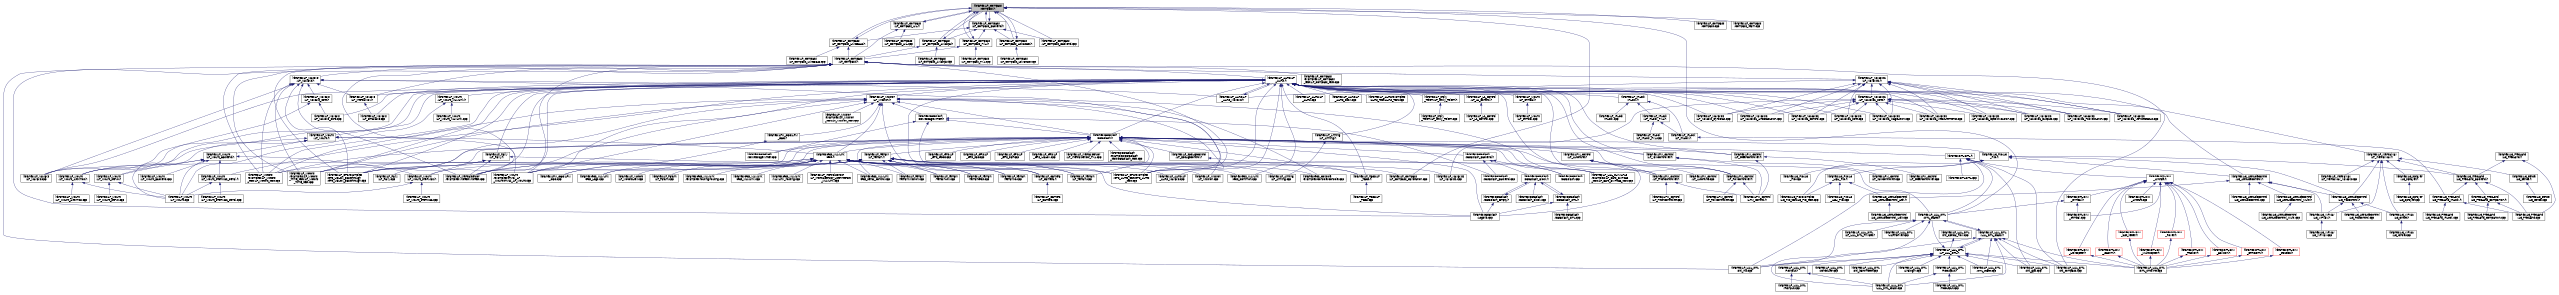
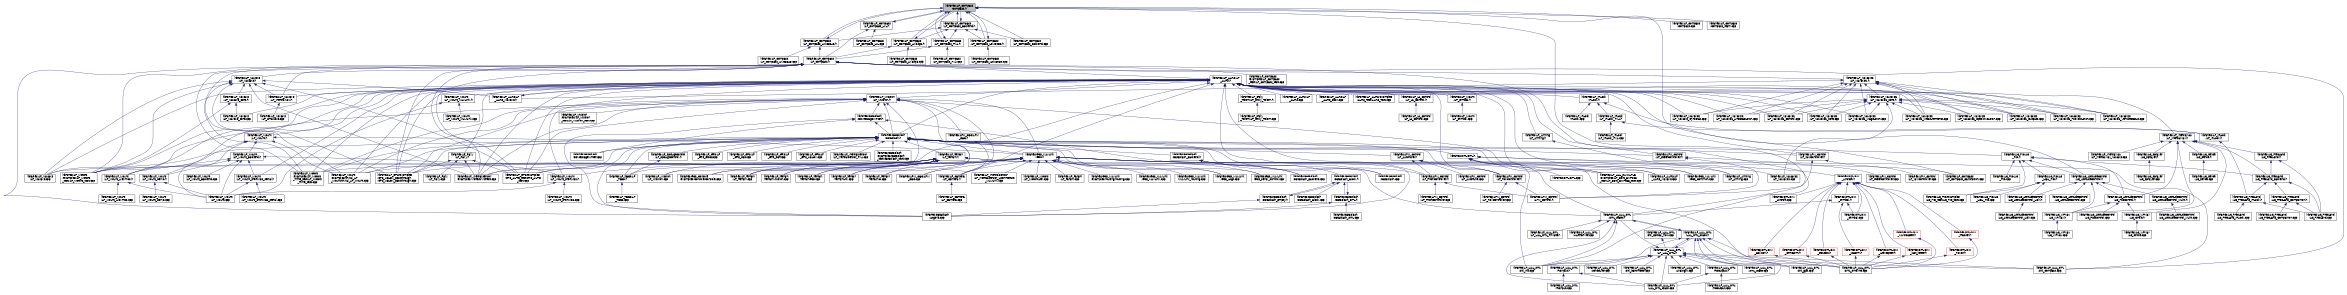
  digraph {
    node [color=black fillcolor=white fontname=Helvetica fontsize=10 shape=record style=filled]
    edge [color=midnightblue dir=back fontname=Helvetica fontsize=10 labelfontname=Helvetica labelfontsize=10 style=solid]
    n1 [fillcolor=grey75 fontcolor=black height=0.2 label="libraries/AP_Compass\l/Compass.h" width=0.4]
    n2 [height=0.2 label="libraries/AP_Compass\l/AP_Compass_HMC5843.h" width=0.4]
    n3 [height=0.2 label="libraries/AP_HAL_SITL\l/SITL_State.h" width=0.4]
    n4 [height=0.2 label="libraries/AP_Compass\l/AP_Compass_Calibration.cpp" width=0.4]
    n5 [height=0.2 label="libraries/AP_Compass\l/AP_Compass_Backend.h" width=0.4]
    n6 [height=0.2 label="libraries/AP_Compass\l/AP_Compass_AK8963.h" width=0.4]
    n7 [height=0.2 label="libraries/AP_Compass\l/AP_Compass_PX4.h" width=0.4]
    n8 [height=0.2 label="libraries/AP_Compass\l/AP_Compass_LSM303D.h" width=0.4]
    n9 [height=0.2 label="libraries/AP_Compass\l/AP_Compass_Backend.cpp" width=0.4]
    n10 [height=0.2 label="libraries/AP_Compass\l/AP_Compass_HIL.h" width=0.4]
    n11 [height=0.2 label="libraries/AP_Compass\l/Compass.cpp" width=0.4]
    n12 [height=0.2 label="libraries/AP_Compass\l/Compass_learn.cpp" width=0.4]
    n13 [height=0.2 label="libraries/AP_Compass\l/AP_Compass.h" width=0.4]
    n14 [height=0.2 label="libraries/AP_Compass\l/AP_Compass_HMC5843.cpp" width=0.4]
    n15 [height=0.2 label="libraries/AP_HAL_SITL\l/sitl_ins.cpp" width=0.4]
    n16 [height=0.2 label="libraries/AP_HAL_SITL\l/HAL_SITL_Class.h" width=0.4]
    n17 [height=0.2 label="libraries/AP_HAL_SITL\l/HAL_SITL_Class.cpp" width=0.4]
    n18 [height=0.2 label="libraries/AP_HAL_SITL\l/AP_HAL_SITL_Private.h" width=0.4]
    n19 [height=0.2 label="libraries/AP_HAL_SITL\l/UARTDriver.cpp" width=0.4]
    n20 [height=0.2 label="libraries/AP_Compass\l/AP_Compass_AK8963.cpp" width=0.4]
    n21 [height=0.2 label="libraries/AP_Compass\l/AP_Compass_PX4.cpp" width=0.4]
    n22 [height=0.2 label="libraries/AP_Compass\l/AP_Compass_LSM303D.cpp" width=0.4]
    n23 [height=0.2 label="libraries/AP_Compass\l/AP_Compass_HIL.cpp" width=0.4]
    n24 [height=0.2 label="libraries/AP_AHRS/AP\l_AHRS.h" width=0.4]
    n25 [height=0.2 label="libraries/AP_GPS/examples\l/GPS_AUTO_test/GPS_AUTO\l_test.cpp" width=0.4]
    n26 [height=0.2 label="libraries/AP_GPS/examples\l/GPS_UBLOX_passthrough\l/GPS_UBLOX_passthrough.cpp" width=0.4]
    n27 [height=0.2 label="libraries/AP_InertialSensor\l/examples/VibTest/VibTest.cpp" width=0.4]
    n28 [height=0.2 label="libraries/AP_Motors\l/examples/AP_Motors\l_test/AP_Motors_test.cpp" width=0.4]
    n29 [height=0.2 label="libraries/AP_Motors\l/examples/AP_Motors\l_Time_test/AP_Motors\l_Time_test.cpp" width=0.4]
    n30 [height=0.2 label="libraries/AP_Mount\l/examples/trivial_AP\l_Mount/trivial_AP_Mount.cpp" width=0.4]
    n31 [height=0.2 label="libraries/AP_HAL_SITL\l/sitl_compass.cpp" width=0.4]
    n32 [height=0.2 label="libraries/DataFlash\l/LogFile.cpp" width=0.4]
    n33 [height=0.2 label="libraries/AP_NavEKF\l/AP_InertialNav.h" width=0.4]
    n34 [height=0.2 label="libraries/AP_Compass\l/examples/AP_Compass\l_test/AP_Compass_test.cpp" width=0.4]
    n35 [height=0.2 label="libraries/AP_NavEKF\l/AP_NavEKF.h" width=0.4]
    n36 [height=0.2 label="libraries/AP_NavEKF2\l/AP_NavEKF2.h" width=0.4]
    n37 [height=0.2 label="libraries/AC_AttitudeControl\l/AC_AttitudeControl.h" width=0.4]
    n38 [height=0.2 label="libraries/AP_AHRS/AP\l_AHRS.cpp" width=0.4]
    n39 [height=0.2 label="libraries/AP_AHRS/AP\l_AHRS_NavEKF.h" width=0.4]
    n40 [height=0.2 label="libraries/AP_AHRS/AP\l_AHRS_DCM.cpp" width=0.4]
    n41 [height=0.2 label="libraries/AP_AHRS/AP\l_AHRS_NavEKF.cpp" width=0.4]
    n42 [height=0.2 label="libraries/AP_AHRS/examples\l/AHRS_Test/AHRS_Test.cpp" width=0.4]
    n43 [height=0.2 label="libraries/AP_Arming\l/AP_Arming.h" width=0.4]
    n44 [height=0.2 label="libraries/AP_Camera\l/AP_Camera.h" width=0.4]
    n45 [height=0.2 label="libraries/AP_Frsky\l_Telem/AP_Frsky_Telem.h" width=0.4]
    n46 [height=0.2 label="libraries/AP_InertialNav\l/AP_InertialNav.h" width=0.4]
    n47 [height=0.2 label="libraries/AP_IRLock\l/IRLock.h" width=0.4]
    n48 [height=0.2 label="libraries/AP_L1_Control\l/AP_L1_Control.h" width=0.4]
    n49 [height=0.2 label="libraries/AP_Mission\l/AP_Mission.h" width=0.4]
    n50 [height=0.2 label="libraries/DataFlash\l/DataFlash.h" width=0.4]
    n51 [height=0.2 label="libraries/AP_TECS/AP\l_TECS.h" width=0.4]
    n52 [height=0.2 label="libraries/APM_Control\l/AP_PitchController.h" width=0.4]
    n53 [height=0.2 label="libraries/APM_Control\l/AP_RollController.h" width=0.4]
    n54 [height=0.2 label="libraries/APM_Control\l/AP_SteerController.h" width=0.4]
    n55 [height=0.2 label="libraries/APM_Control\l/AP_YawController.h" width=0.4]
    n56 [height=0.2 label="libraries/AP_Mount\l/AP_Mount_SToRM32.h" width=0.4]
    n57 [height=0.2 label="libraries/AP_NavEKF\l/AP_NavEKF.cpp" width=0.4]
    n58 [height=0.2 label="libraries/GCS_MAVLink\l/GCS_Common.cpp" width=0.4]
    n59 [height=0.2 label="libraries/AP_Mount\l/AP_Gimbal.h" width=0.4]
    n60 [height=0.2 label="libraries/AP_Mount\l/AP_Mount.h" width=0.4]
    n61 [height=0.2 label="libraries/AP_Mount\l/AP_Mount_Servo.h" width=0.4]
    n62 [height=0.2 label="libraries/AP_Mount\l/AP_Mount_Alexmos.h" width=0.4]
    n63 [height=0.2 label="libraries/AP_Mount\l/AP_Mount_SToRM32_serial.h" width=0.4]
    n64 [height=0.2 label="libraries/AP_Mount\l/AP_Mount_MAVLink.h" width=0.4]
    n65 [height=0.2 label="libraries/AP_NavEKF\l/AP_NavEKF_core.cpp" width=0.4]
    n66 [height=0.2 label="libraries/AP_NavEKF\l/AP_SmallEKF.cpp" width=0.4]
    n67 [height=0.2 label="libraries/AP_NavEKF2\l/AP_NavEKF2_AirDataFusion.cpp" width=0.4]
    n68 [height=0.2 label="libraries/AP_NavEKF2\l/AP_NavEKF2_Control.cpp" width=0.4]
    n69 [height=0.2 label="libraries/AP_NavEKF2\l/AP_NavEKF2_core.cpp" width=0.4]
    n70 [height=0.2 label="libraries/AP_NavEKF2\l/AP_NavEKF2_MagFusion.cpp" width=0.4]
    n71 [height=0.2 label="libraries/AP_NavEKF2\l/AP_NavEKF2_Measurements.cpp" width=0.4]
    n72 [height=0.2 label="libraries/AP_NavEKF2\l/AP_NavEKF2_OptFlowFusion.cpp" width=0.4]
    n73 [height=0.2 label="libraries/AP_NavEKF2\l/AP_NavEKF2_Outputs.cpp" width=0.4]
    n74 [height=0.2 label="libraries/AP_NavEKF2\l/AP_NavEKF2_PosVelFusion.cpp" width=0.4]
    n75 [height=0.2 label="libraries/AP_NavEKF2\l/AP_NavEKF2_VehicleStatus.cpp" width=0.4]
    n76 [height=0.2 label="libraries/AP_NavEKF2\l/AP_NavEKF_GyroBias.cpp" width=0.4]
    n77 [height=0.2 label="libraries/AP_Rally\l/AP_Rally.h" width=0.4]
    n78 [height=0.2 label="libraries/AP_NavEKF\l/AP_NavEKF_core.h" width=0.4]
    n79 [height=0.2 label="libraries/AP_NavEKF2\l/AP_NavEKF2_core.h" width=0.4]
    n80 [height=0.2 label="libraries/AC_AttitudeControl\l/AC_AttitudeControl.cpp" width=0.4]
    n81 [height=0.2 label="libraries/AC_AttitudeControl\l/AC_AttitudeControl_Heli.h" width=0.4]
    n82 [height=0.2 label="libraries/AC_AttitudeControl\l/AC_AttitudeControl_Multi.h" width=0.4]
    n83 [height=0.2 label="libraries/AC_AttitudeControl\l/AC_PosControl.h" width=0.4]
    n84 [height=0.2 label="libraries/AC_WPNav\l/AC_WPNav.h" width=0.4]
    n85 [height=0.2 label="libraries/AP_Arming\l/AP_Arming.cpp" width=0.4]
    n86 [height=0.2 label="libraries/AP_Camera\l/AP_Camera.cpp" width=0.4]
    n87 [height=0.2 label="libraries/AP_Frsky\l_Telem/AP_Frsky_Telem.cpp" width=0.4]
    n88 [height=0.2 label="libraries/AC_WPNav\l/AC_Circle.h" width=0.4]
    n89 [height=0.2 label="libraries/AC_Fence\l/AC_Fence.h" width=0.4]
    n90 [height=0.2 label="libraries/AC_PrecLand\l/AC_PrecLand.h" width=0.4]
    n91 [height=0.2 label="libraries/AC_PrecLand\l/AC_PrecLand_Backend.h" width=0.4]
    n92 [height=0.2 label="libraries/AC_Sprayer\l/AC_Sprayer.h" width=0.4]
    n93 [height=0.2 label="libraries/AP_InertialNav\l/AP_InertialNav_NavEKF.cpp" width=0.4]
    n94 [height=0.2 label="libraries/AP_IRLock\l/AP_IRLock.h" width=0.4]
    n95 [height=0.2 label="libraries/AP_IRLock\l/AP_IRLock_PX4.h" width=0.4]
    n96 [height=0.2 label="libraries/AP_IRLock\l/IRLock.cpp" width=0.4]
    n97 [height=0.2 label="libraries/AP_L1_Control\l/AP_L1_Control.cpp" width=0.4]
    n98 [height=0.2 label="libraries/AP_HAL_FLYMAPLE\l/examples/AP_Baro_BMP085\l_test/AP_Baro_BMP085_test.cpp" width=0.4]
    n99 [height=0.2 label="libraries/AP_Mission\l/AP_Mission.cpp" width=0.4]
    n100 [height=0.2 label="libraries/AP_Mission\l/examples/AP_Mission\l_test/AP_Mission_test.cpp" width=0.4]
    n101 [height=0.2 label="libraries/APM_OBC/APM\l_OBC.h" width=0.4]
    n102 [height=0.2 label="libraries/GCS_Console\l/examples/Console/Console.cpp" width=0.4]
    n103 [height=0.2 label="libraries/GCS_MAVLink\l/GCS.h" width=0.4]
    n104 [height=0.2 label="libraries/DataFlash\l/DFMessageWriter.h" width=0.4]
    n105 [height=0.2 label="libraries/AC_PID/AC\l_PID.h" width=0.4]
    n106 [height=0.2 label="libraries/AP_GPS/AP\l_GPS_GSOF.cpp" width=0.4]
    n107 [height=0.2 label="libraries/AP_GPS/AP\l_GPS_SBF.cpp" width=0.4]
    n108 [height=0.2 label="libraries/AP_GPS/AP\l_GPS_SBP.cpp" width=0.4]
    n109 [height=0.2 label="libraries/AP_GPS/AP\l_GPS_UBLOX.cpp" width=0.4]
    n110 [height=0.2 label="libraries/AP_InertialSensor\l/AP_InertialSensor_PX4.cpp" width=0.4]
    n111 [height=0.2 label="libraries/AP_SpdHgtControl\l/AP_SpdHgtControl.h" width=0.4]
    n112 [height=0.2 label="libraries/AP_Terrain\l/AP_Terrain.cpp" width=0.4]
    n113 [height=0.2 label="libraries/AP_Terrain\l/AP_Terrain.h" width=0.4]
    n114 [height=0.2 label="libraries/APM_Control\l/AP_AutoTune.h" width=0.4]
    n115 [height=0.2 label="libraries/DataFlash\l/DataFlash.cpp" width=0.4]
    n116 [height=0.2 label="libraries/DataFlash\l/DataFlash_Backend.h" width=0.4]
    n117 [height=0.2 label="libraries/DataFlash\l/DFMessageWriter.cpp" width=0.4]
    n118 [height=0.2 label="libraries/DataFlash\l/examples/DataFlash\l_test/DataFlash_test.cpp" width=0.4]
    n119 [height=0.2 label="libraries/GCS_MAVLink\l/GCS_Logs.cpp" width=0.4]
    n120 [height=0.2 label="libraries/GCS_MAVLink\l/GCS_serial_control.cpp" width=0.4]
    n121 [height=0.2 label="libraries/SITL/SITL.h" width=0.4]
    n122 [height=0.2 label="libraries/AP_TECS/AP\l_TECS.cpp" width=0.4]
    n123 [height=0.2 label="libraries/APM_Control\l/AP_PitchController.cpp" width=0.4]
    n124 [height=0.2 label="libraries/APM_Control\l/APM_Control.h" width=0.4]
    n125 [height=0.2 label="libraries/APM_Control\l/AP_RollController.cpp" width=0.4]
    n126 [height=0.2 label="libraries/APM_Control\l/AP_SteerController.cpp" width=0.4]
    n127 [height=0.2 label="libraries/APM_Control\l/AP_YawController.cpp" width=0.4]
    n128 [height=0.2 label="libraries/AP_Mount\l/AP_Mount.cpp" width=0.4]
    n129 [height=0.2 label="libraries/AP_Mount\l/AP_Mount_SToRM32.cpp" width=0.4]
    n130 [height=0.2 label="libraries/AP_Mount\l/AP_Gimbal.cpp" width=0.4]
    n131 [height=0.2 label="libraries/AP_Mount\l/AP_Mount_Backend.h" width=0.4]
    n132 [height=0.2 label="libraries/AP_Mount\l/AP_Mount_Servo.cpp" width=0.4]
    n133 [height=0.2 label="libraries/AP_Mount\l/AP_Mount_Alexmos.cpp" width=0.4]
    n134 [height=0.2 label="libraries/AP_Mount\l/AP_Mount_SToRM32_serial.cpp" width=0.4]
    n135 [height=0.2 label="libraries/AP_Mount\l/AP_Mount_MAVLink.cpp" width=0.4]
    n136 [height=0.2 label="libraries/AP_Rally\l/AP_Rally.cpp" width=0.4]
    n137 [height=0.2 label="libraries/AC_AttitudeControl\l/AC_AttitudeControl_Heli.cpp" width=0.4]
    n138 [height=0.2 label="libraries/AC_AttitudeControl\l/AC_AttitudeControl_Multi.cpp" width=0.4]
    n139 [height=0.2 label="libraries/AC_AttitudeControl\l/AC_PosControl.cpp" width=0.4]
    n140 [height=0.2 label="libraries/AC_WPNav\l/AC_WPNav.cpp" width=0.4]
    n141 [height=0.2 label="libraries/AC_WPNav\l/AC_Circle.cpp" width=0.4]
    n142 [height=0.2 label="libraries/AC_Fence\l/AC_Fence.cpp" width=0.4]
    n143 [height=0.2 label="libraries/AC_PrecLand\l/AC_PrecLand.cpp" width=0.4]
    n144 [height=0.2 label="libraries/AC_PrecLand\l/AC_PrecLand_Companion.h" width=0.4]
    n145 [height=0.2 label="libraries/AC_PrecLand\l/AC_PrecLand_IRLock.h" width=0.4]
    n146 [height=0.2 label="libraries/AC_Sprayer\l/AC_Sprayer.cpp" width=0.4]
    n147 [height=0.2 label="libraries/AC_PrecLand\l/AC_PrecLand_Companion.cpp" width=0.4]
    n148 [height=0.2 label="libraries/AC_PrecLand\l/AC_PrecLand_IRLock.cpp" width=0.4]
    n149 [height=0.2 label="libraries/AP_IRLock\l/AP_IRLock_PX4.cpp" width=0.4]
    n150 [height=0.2 label="libraries/APM_OBC/APM\l_OBC.cpp" width=0.4]
    n151 [height=0.2 label="libraries/AP_Terrain\l/TerrainGCS.cpp" width=0.4]
    n152 [height=0.2 label="libraries/AP_Terrain\l/TerrainIO.cpp" width=0.4]
    n153 [height=0.2 label="libraries/AP_Terrain\l/TerrainMission.cpp" width=0.4]
    n154 [height=0.2 label="libraries/AP_Terrain\l/TerrainUtil.cpp" width=0.4]
    n155 [height=0.2 label="libraries/AP_InertialSensor\l/AP_InertialSensor_UserInteract\l_MAVLink.cpp" width=0.4]
    n156 [height=0.2 label="libraries/AP_Motors\l/AP_MotorsHeli.cpp" width=0.4]
    n157 [height=0.2 label="libraries/AP_NavEKF2\l/AP_NavEKF2.cpp" width=0.4]
    n158 [height=0.2 label="libraries/AP_Param\l/AP_Param.cpp" width=0.4]
    n159 [height=0.2 label="libraries/GCS_MAVLink\l/examples/routing/routing.cpp" width=0.4]
    n160 [height=0.2 label="libraries/GCS_MAVLink\l/GCS_MAVLink.cpp" width=0.4]
    n161 [height=0.2 label="libraries/GCS_MAVLink\l/MAVLink_routing.cpp" width=0.4]
    n162 [height=0.2 label="libraries/DataFlash\l/DataFlash_Backend.cpp" width=0.4]
    n163 [height=0.2 label="libraries/AC_PID/AC\l_HELI_PID.h" width=0.4]
    n164 [height=0.2 label="libraries/AC_PID/examples\l/AC_PID_test/AC_PID_test.cpp" width=0.4]
    n165 [height=0.2 label="libraries/AC_PID/AC\l_PID.cpp" width=0.4]
    n166 [height=0.2 label="libraries/APM_Control\l/AP_AutoTune.cpp" width=0.4]
    n167 [height=0.2 label="libraries/DataFlash\l/DataFlash_Block.h" width=0.4]
    n168 [height=0.2 label="libraries/AP_HAL_SITL\l/sitl_gps.cpp" width=0.4]
    n169 [height=0.2 label="libraries/SITL/SIM\l_Aircraft.h" width=0.4]
    n170 [height=0.2 label="libraries/SITL/SITL.cpp" width=0.4]
    n171 [height=0.2 label="libraries/AC_PID/AC\l_HELI_PID.cpp" width=0.4]
    n172 [height=0.2 label="libraries/AP_HAL_SITL\l/AP_HAL_SITL.h" width=0.4]
    n173 [height=0.2 label="libraries/AP_HAL_SITL\l/SITL_cmdline.cpp" width=0.4]
    n174 [height=0.2 label="libraries/AP_HAL_SITL\l/SITL_State.cpp" width=0.4]
    n175 [height=0.2 label="libraries/AP_HAL_SITL\l/AnalogIn.cpp" width=0.4]
    n176 [height=0.2 label="libraries/AP_HAL_SITL\l/RCInput.h" width=0.4]
    n177 [height=0.2 label="libraries/AP_HAL_SITL\l/RCOutput.h" width=0.4]
    n178 [height=0.2 label="libraries/AP_HAL_SITL\l/Scheduler.cpp" width=0.4]
    n179 [height=0.2 label="libraries/AP_HAL_SITL\l/sitl_barometer.cpp" width=0.4]
    n180 [height=0.2 label="libraries/AP_HAL_SITL\l/RCInput.cpp" width=0.4]
    n181 [height=0.2 label="libraries/AP_HAL_SITL\l/RCOutput.cpp" width=0.4]
    n182 [height=0.2 label="libraries/AP_HAL_SITL\l/sitl_optical_flow.cpp" width=0.4]
    n183 [height=0.2 label="libraries/DataFlash\l/DataFlash_Block.cpp" width=0.4]
    n184 [height=0.2 label="libraries/DataFlash\l/DataFlash_SITL.h" width=0.4]
    n185 [height=0.2 label="libraries/DataFlash\l/DataFlash_Empty.h" width=0.4]
    n186 [height=0.2 label="libraries/DataFlash\l/DataFlash_SITL.cpp" width=0.4]
    n187 [height=0.2 label="libraries/SITL/SIM\l_Aircraft.cpp" width=0.4]
    n188 [color=red height=0.2 label="libraries/SITL/SIM\l_Balloon.h" width=0.4]
    n189 [color=red height=0.2 label="libraries/SITL/SIM\l_CRRCSim.h" width=0.4]
    n190 [color=red height=0.2 label="libraries/SITL/SIM\l_Gazebo.h" width=0.4]
    n191 [height=0.2 label="libraries/SITL/SIM\l_Gimbal.h" width=0.4]
    n192 [height=0.2 label="libraries/SITL/SIM\l_Gimbal.cpp" width=0.4]
    n193 [color=red height=0.2 label="libraries/SITL/SIM\l_Helicopter.h" width=0.4]
    n194 [color=red height=0.2 label="libraries/SITL/SIM\l_JSBSim.h" width=0.4]
    n195 [color=red height=0.2 label="libraries/SITL/SIM\l_last_letter.h" width=0.4]
    n196 [color=red height=0.2 label="libraries/SITL/SIM\l_Multicopter.h" width=0.4]
    n197 [color=red height=0.2 label="libraries/SITL/SIM\l_Rover.h" width=0.4]
    n198 [color=red height=0.2 label="libraries/SITL/SIM\l_Tracker.h" width=0.4]
    n199 [height=0.2 label="libraries/AP_Mount\l/AP_Mount_Backend.cpp" width=0.4]
    n1 -> n2
    n1 -> n3
    n1 -> n4
    n1 -> n5
    n1 -> n6
    n1 -> n7
    n1 -> n8
    n1 -> n9
    n1 -> n10
    n1 -> n11
    n1 -> n12
    n2 -> n1
    n2 -> n13
    n2 -> n14
    n3 -> n15
    n3 -> n16
    n3 -> n17
    n3 -> n18
    n3 -> n19
    n5 -> n1
    n5 -> n2
    n5 -> n6
    n5 -> n7
    n5 -> n8
    n5 -> n9
    n6 -> n1
    n6 -> n13
    n6 -> n20
    n7 -> n1
    n7 -> n13
    n7 -> n21
    n8 -> n1
    n8 -> n22
    n10 -> n1
    n10 -> n13
    n10 -> n23
    n13 -> n15
    n13 -> n24
    n13 -> n25
    n13 -> n26
    n13 -> n27
    n13 -> n28
    n13 -> n29
    n13 -> n30
    n13 -> n31
    n13 -> n32
    n13 -> n33
    n13 -> n34
    n13 -> n35
    n13 -> n36
    n16 -> n3
    n16 -> n15
    n16 -> n17
    n16 -> n31
    n16 -> n168
    n16 -> n172
    n16 -> n173
    n16 -> n174
    n24 -> n25
    n24 -> n26
    n24 -> n27
    n24 -> n28
    n24 -> n29
    n24 -> n30
    n24 -> n32
    n24 -> n33
    n24 -> n37
    n24 -> n38
    n24 -> n39
    n24 -> n40
    n24 -> n41
    n24 -> n42
    n24 -> n43
    n24 -> n44
    n24 -> n45
    n24 -> n46
    n24 -> n47
    n24 -> n48
    n24 -> n49
    n24 -> n50
    n24 -> n51
    n24 -> n52
    n24 -> n53
    n24 -> n54
    n24 -> n55
    n24 -> n56
    n24 -> n57
    n24 -> n58
    n24 -> n59
    n24 -> n60
    n24 -> n61
    n24 -> n62
    n24 -> n63
    n24 -> n64
    n24 -> n65
    n24 -> n66
    n24 -> n67
    n24 -> n68
    n24 -> n69
    n24 -> n70
    n24 -> n71
    n24 -> n72
    n24 -> n73
    n24 -> n74
    n24 -> n75
    n24 -> n76
    n24 -> n77
    n33 -> n66
    n35 -> n25
    n35 -> n26
    n35 -> n27
    n35 -> n28
    n35 -> n29
    n35 -> n33
    n35 -> n39
    n35 -> n57
    n35 -> n78
    n36 -> n39
    n36 -> n67
    n36 -> n68
    n36 -> n69
    n36 -> n70
    n36 -> n71
    n36 -> n72
    n36 -> n73
    n36 -> n74
    n36 -> n75
    n36 -> n76
    n36 -> n79
    n37 -> n80
    n37 -> n81
    n37 -> n82
    n37 -> n83
    n37 -> n84
    n39 -> n24
    n43 -> n85
    n44 -> n86
    n45 -> n87
    n46 -> n83
    n46 -> n84
    n46 -> n88
    n46 -> n89
+   n46 -> n90
    n46 -> n91
    n46 -> n92
    n46 -> n93
    n47 -> n94
    n47 -> n95
    n47 -> n96
    n48 -> n97
    n49 -> n25
    n49 -> n26
    n49 -> n27
    n49 -> n28
    n49 -> n29
    n49 -> n30
    n49 -> n44
    n49 -> n50
    n49 -> n98
    n49 -> n99
    n49 -> n100
    n49 -> n101
    n49 -> n102
    n49 -> n103
    n49 -> n104
    n50 -> n25
    n50 -> n26
    n50 -> n27
    n50 -> n28
    n50 -> n29
    n50 -> n30
    n50 -> n32
    n50 -> n51
    n50 -> n52
    n50 -> n53
    n50 -> n54
    n50 -> n55
    n50 -> n98
    n50 -> n103
    n50 -> n105
    n50 -> n106
    n50 -> n107
    n50 -> n108
    n50 -> n109
    n50 -> n110
    n50 -> n111
    n50 -> n112
    n50 -> n113
    n50 -> n114
    n50 -> n115
    n50 -> n116
    n50 -> n117
    n50 -> n118
    n50 -> n119
    n50 -> n120
    n50 -> n121
    n51 -> n122
    n52 -> n123
    n52 -> n124
    n53 -> n124
    n53 -> n125
    n54 -> n124
    n54 -> n126
    n55 -> n124
    n55 -> n127
    n56 -> n128
    n56 -> n129
    n59 -> n130
    n60 -> n30
    n60 -> n62
    n60 -> n103
    n60 -> n128
    n60 -> n131
    n61 -> n128
    n61 -> n132
    n62 -> n128
    n62 -> n133
    n63 -> n128
    n63 -> n134
    n64 -> n128
    n64 -> n135
    n77 -> n25
    n77 -> n26
    n77 -> n27
    n77 -> n136
    n78 -> n57
    n78 -> n65
    n79 -> n67
    n79 -> n68
    n79 -> n69
    n79 -> n70
    n79 -> n71
    n79 -> n72
    n79 -> n73
    n79 -> n74
    n79 -> n75
    n79 -> n76
    n79 -> n157
    n81 -> n137
    n82 -> n138
    n83 -> n84
    n83 -> n88
    n83 -> n139
    n84 -> n140
    n88 -> n141
    n89 -> n142
    n90 -> n91
    n90 -> n143
    n91 -> n143
    n91 -> n144
    n91 -> n145
    n92 -> n146
    n94 -> n145
    n95 -> n94
    n95 -> n149
    n101 -> n150
    n103 -> n4
    n103 -> n41
    n103 -> n44
    n103 -> n56
    n103 -> n57
    n103 -> n58
    n103 -> n85
    n103 -> n112
    n103 -> n119
    n103 -> n120
    n103 -> n150
    n103 -> n151
    n103 -> n152
    n103 -> n153
    n103 -> n154
    n103 -> n155
    n103 -> n156
    n103 -> n157
    n103 -> n158
    n103 -> n159
    n103 -> n160
    n103 -> n161
    n104 -> n32
    n104 -> n50
    n104 -> n117
    n104 -> n162
    n105 -> n37
    n105 -> n83
    n105 -> n91
    n105 -> n163
    n105 -> n164
    n105 -> n165
    n111 -> n51
    n113 -> n3
    n113 -> n25
    n113 -> n26
    n113 -> n27
    n113 -> n28
    n113 -> n29
    n113 -> n30
    n113 -> n98
    n113 -> n99
    n113 -> n102
    n113 -> n112
    n113 -> n151
    n113 -> n152
    n113 -> n153
    n113 -> n154
    n114 -> n52
    n114 -> n53
    n114 -> n166
    n116 -> n115
    n116 -> n162
    n116 -> n167
    n121 -> n3
    n121 -> n15
    n121 -> n31
    n121 -> n168
    n121 -> n169
    n121 -> n170
    n131 -> n56
    n131 -> n61
    n131 -> n62
    n131 -> n63
    n131 -> n128
    n131 -> n199
    n144 -> n143
    n144 -> n147
    n145 -> n143
    n145 -> n148
    n163 -> n81
    n163 -> n164
    n163 -> n171
    n167 -> n183
    n167 -> n184
    n167 -> n185
    n169 -> n187
    n169 -> n188
    n169 -> n189
    n169 -> n190
    n169 -> n191
    n169 -> n192
    n169 -> n193
-   n169 -> n194
+   n191 -> n194
    n169 -> n195
    n169 -> n196
    n169 -> n197
    n169 -> n198
    n172 -> n3
    n172 -> n15
    n172 -> n16
    n172 -> n17
    n172 -> n31
    n172 -> n168
    n172 -> n173
    n172 -> n174
    n172 -> n175
    n172 -> n176
    n172 -> n177
    n172 -> n178
    n172 -> n179
    n176 -> n17
    n176 -> n180
    n177 -> n17
    n177 -> n181
    n182 -> n172
    n184 -> n32
    n184 -> n167
    n184 -> n186
    n185 -> n32
    n185 -> n167
    n188 -> n173
    n189 -> n173
    n190 -> n173
    n191 -> n3
    n191 -> n192
    n193 -> n173
    n194 -> n173
    n195 -> n173
    n196 -> n173
    n197 -> n173
    n198 -> n173
  }
